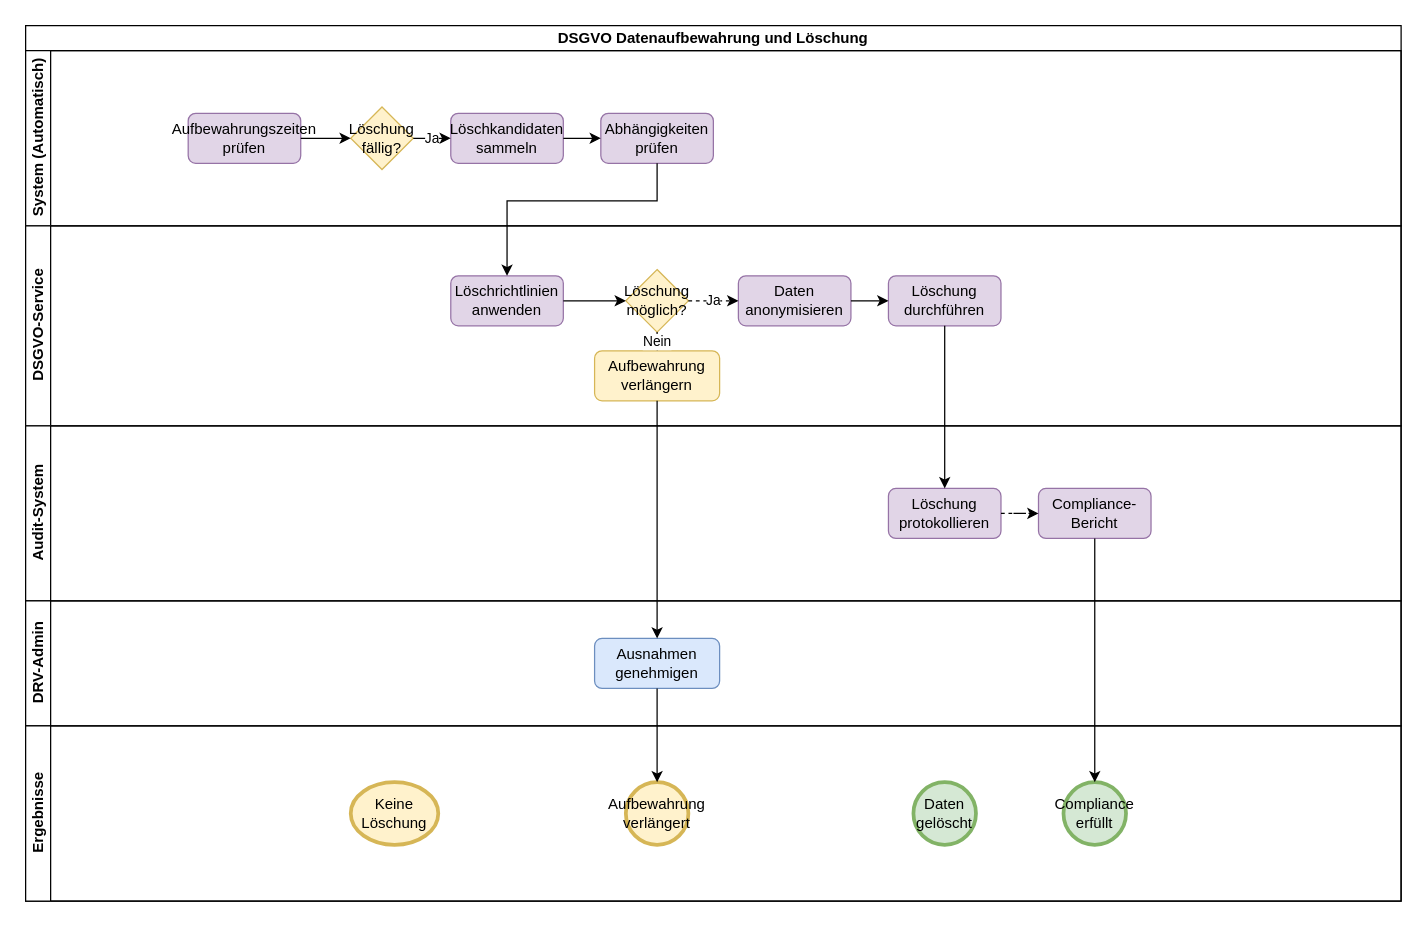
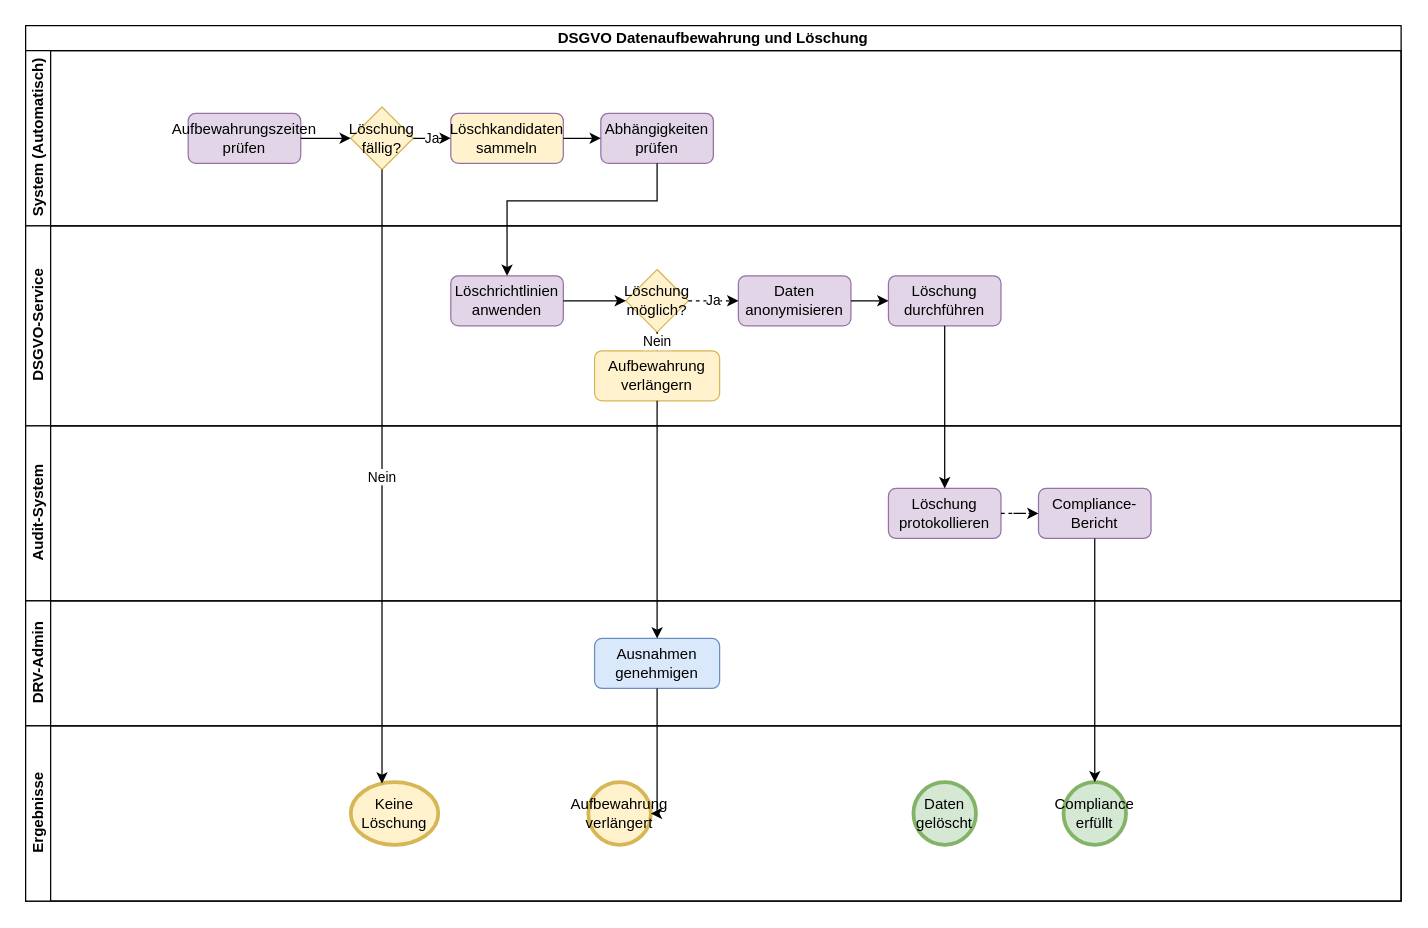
  <mxCell id="0" />
  <mxCell id="1" parent="0" />
  <mxCell id="2" value="DSGVO Datenaufbewahrung und Löschung" style="swimlane;html=1;childLayout=stackLayout;resizeParent=1;resizeParentMax=0;horizontal=1;startSize=20;horizontalStack=0;whiteSpace=wrap;" vertex="1" parent="1"><mxGeometry x="20" y="20" width="1100" height="700" as="geometry" /></mxCell>
  <mxCell id="3" value="System (Automatisch)" style="swimlane;html=1;startSize=20;horizontal=0;" vertex="1" parent="2"><mxGeometry y="20" width="1100" height="140" as="geometry" /></mxCell>
  <mxCell id="4" value="Aufbewahrungszeiten prüfen" style="rounded=1;whiteSpace=wrap;html=1;fillColor=#e1d5e7;strokeColor=#9673a6;" vertex="1" parent="3"><mxGeometry x="130" y="50" width="90" height="40" as="geometry" /></mxCell>
  <mxCell id="5" value="Löschung fällig?" style="rhombus;whiteSpace=wrap;html=1;fillColor=#fff2cc;strokeColor=#d6b656;" vertex="1" parent="3"><mxGeometry x="260" y="45" width="50" height="50" as="geometry" /></mxCell>
- <mxCell id="6" value="Löschkandidaten sammeln" style="rounded=1;whiteSpace=wrap;html=1;fillColor=#e1d5e7;strokeColor=#9673a6;" vertex="1" parent="3"><mxGeometry x="340" y="50" width="90" height="40" as="geometry" /></mxCell>
+ <mxCell id="6" value="Löschkandidaten sammeln" style="rounded=1;whiteSpace=wrap;html=1;fillColor=#fff2cc;strokeColor=#9673a6;" vertex="1" parent="3"><mxGeometry x="340" y="50" width="90" height="40" as="geometry" /></mxCell>
  <mxCell id="7" value="Abhängigkeiten prüfen" style="rounded=1;whiteSpace=wrap;html=1;fillColor=#e1d5e7;strokeColor=#9673a6;" vertex="1" parent="3"><mxGeometry x="460" y="50" width="90" height="40" as="geometry" /></mxCell>
  <mxCell id="8" value="DSGVO-Service" style="swimlane;html=1;startSize=20;horizontal=0;" vertex="1" parent="2"><mxGeometry y="160" width="1100" height="160" as="geometry" /></mxCell>
  <mxCell id="9" value="Löschrichtlinien anwenden" style="rounded=1;whiteSpace=wrap;html=1;fillColor=#e1d5e7;strokeColor=#9673a6;" vertex="1" parent="8"><mxGeometry x="340" y="40" width="90" height="40" as="geometry" /></mxCell>
  <mxCell id="10" value="Löschung möglich?" style="rhombus;whiteSpace=wrap;html=1;fillColor=#fff2cc;strokeColor=#d6b656;" vertex="1" parent="8"><mxGeometry x="480" y="35" width="50" height="50" as="geometry" /></mxCell>
  <mxCell id="11" value="Daten anonymisieren" style="rounded=1;whiteSpace=wrap;html=1;fillColor=#e1d5e7;strokeColor=#9673a6;" vertex="1" parent="8"><mxGeometry x="570" y="40" width="90" height="40" as="geometry" /></mxCell>
  <mxCell id="12" value="Löschung durchführen" style="rounded=1;whiteSpace=wrap;html=1;fillColor=#e1d5e7;strokeColor=#9673a6;" vertex="1" parent="8"><mxGeometry x="690" y="40" width="90" height="40" as="geometry" /></mxCell>
  <mxCell id="13" value="Aufbewahrung verlängern" style="rounded=1;whiteSpace=wrap;html=1;fillColor=#fff2cc;strokeColor=#d6b656;" vertex="1" parent="8"><mxGeometry x="455" y="100" width="100" height="40" as="geometry" /></mxCell>
  <mxCell id="14" value="Audit-System" style="swimlane;html=1;startSize=20;horizontal=0;" vertex="1" parent="2"><mxGeometry y="320" width="1100" height="140" as="geometry" /></mxCell>
  <mxCell id="15" value="Löschung protokollieren" style="rounded=1;whiteSpace=wrap;html=1;fillColor=#e1d5e7;strokeColor=#9673a6;" vertex="1" parent="14"><mxGeometry x="690" y="50" width="90" height="40" as="geometry" /></mxCell>
  <mxCell id="16" value="Compliance-Bericht" style="rounded=1;whiteSpace=wrap;html=1;fillColor=#e1d5e7;strokeColor=#9673a6;" vertex="1" parent="14"><mxGeometry x="810" y="50" width="90" height="40" as="geometry" /></mxCell>
  <mxCell id="17" value="DRV-Admin" style="swimlane;html=1;startSize=20;horizontal=0;" vertex="1" parent="2"><mxGeometry y="460" width="1100" height="100" as="geometry" /></mxCell>
  <mxCell id="18" value="Ausnahmen genehmigen" style="rounded=1;whiteSpace=wrap;html=1;fillColor=#dae8fc;strokeColor=#6c8ebf;" vertex="1" parent="17"><mxGeometry x="455" y="30" width="100" height="40" as="geometry" /></mxCell>
  <mxCell id="19" value="Ergebnisse" style="swimlane;html=1;startSize=20;horizontal=0;" vertex="1" parent="2"><mxGeometry y="560" width="1100" height="140" as="geometry" /></mxCell>
  <mxCell id="20" value="Keine Löschung" style="ellipse;whiteSpace=wrap;html=1;aspect=fixed;fillColor=#fff2cc;strokeColor=#d6b656;strokeWidth=3;" vertex="1" parent="19"><mxGeometry x="260" y="45" width="70" height="50" as="geometry" /></mxCell>
- <mxCell id="21" value="Aufbewahrung verlängert" style="ellipse;whiteSpace=wrap;html=1;aspect=fixed;fillColor=#fff2cc;strokeColor=#d6b656;strokeWidth=3;" vertex="1" parent="19"><mxGeometry x="480" y="45" width="50" height="50" as="geometry" /></mxCell>
+ <mxCell id="21" value="Aufbewahrung verlängert" style="ellipse;whiteSpace=wrap;html=1;aspect=fixed;fillColor=#fff2cc;strokeColor=#d6b656;strokeWidth=3;" vertex="1" parent="19"><mxGeometry x="450" y="45" width="50" height="50" as="geometry" /></mxCell>
  <mxCell id="22" value="Daten gelöscht" style="ellipse;whiteSpace=wrap;html=1;aspect=fixed;fillColor=#d5e8d4;strokeColor=#82b366;strokeWidth=3;" vertex="1" parent="19"><mxGeometry x="710" y="45" width="50" height="50" as="geometry" /></mxCell>
  <mxCell id="23" value="Compliance erfüllt" style="ellipse;whiteSpace=wrap;html=1;aspect=fixed;fillColor=#d5e8d4;strokeColor=#82b366;strokeWidth=3;" vertex="1" parent="19"><mxGeometry x="830" y="45" width="50" height="50" as="geometry" /></mxCell>
  <mxCell id="24" value="" style="edgeStyle=orthogonalEdgeStyle;rounded=0;orthogonalLoop=1;jettySize=auto;html=1;" edge="1" parent="2" source="4" target="5"><mxGeometry relative="1" as="geometry" /></mxCell>
+ <mxCell id="25" value="Nein" style="edgeStyle=orthogonalEdgeStyle;rounded=0;orthogonalLoop=1;jettySize=auto;html=1;" edge="1" parent="2" source="5" target="20"><mxGeometry relative="1" as="geometry"><Array as="points"><mxPoint x="285" y="140" /><mxPoint x="285" y="630" /></Array></mxGeometry></mxCell>
  <mxCell id="26" value="Ja" style="edgeStyle=orthogonalEdgeStyle;rounded=0;orthogonalLoop=1;jettySize=auto;html=1;" edge="1" parent="2" source="5" target="6"><mxGeometry relative="1" as="geometry" /></mxCell>
  <mxCell id="27" value="" style="edgeStyle=orthogonalEdgeStyle;rounded=0;orthogonalLoop=1;jettySize=auto;html=1;" edge="1" parent="2" source="6" target="7"><mxGeometry relative="1" as="geometry" /></mxCell>
  <mxCell id="28" value="" style="edgeStyle=orthogonalEdgeStyle;rounded=0;orthogonalLoop=1;jettySize=auto;html=1;" edge="1" parent="2" source="7" target="9"><mxGeometry relative="1" as="geometry"><Array as="points"><mxPoint x="505" y="140" /><mxPoint x="385" y="140" /><mxPoint x="385" y="200" /></Array></mxGeometry></mxCell>
  <mxCell id="29" value="" style="edgeStyle=orthogonalEdgeStyle;rounded=0;orthogonalLoop=1;jettySize=auto;html=1;" edge="1" parent="2" source="9" target="10"><mxGeometry relative="1" as="geometry"><Array as="points"><mxPoint x="385" y="220" /><mxPoint x="505" y="220" /></Array></mxGeometry></mxCell>
  <mxCell id="30" value="Ja" style="edgeStyle=orthogonalEdgeStyle;rounded=0;orthogonalLoop=1;jettySize=auto;html=1;dashed=1;" edge="1" parent="2" source="10" target="11"><mxGeometry relative="1" as="geometry" /></mxCell>
  <mxCell id="31" value="Nein" style="edgeStyle=orthogonalEdgeStyle;rounded=0;orthogonalLoop=1;jettySize=auto;html=1;" edge="1" parent="2" source="10" target="13"><mxGeometry relative="1" as="geometry"><Array as="points"><mxPoint x="505" y="260" /><mxPoint x="505" y="280" /></Array></mxGeometry></mxCell>
  <mxCell id="32" value="" style="edgeStyle=orthogonalEdgeStyle;rounded=0;orthogonalLoop=1;jettySize=auto;html=1;" edge="1" parent="2" source="11" target="12"><mxGeometry relative="1" as="geometry" /></mxCell>
  <mxCell id="33" value="" style="edgeStyle=orthogonalEdgeStyle;rounded=0;orthogonalLoop=1;jettySize=auto;html=1;" edge="1" parent="2" source="12" target="15"><mxGeometry relative="1" as="geometry" /></mxCell>
  <mxCell id="34" value="" style="edgeStyle=orthogonalEdgeStyle;rounded=0;orthogonalLoop=1;jettySize=auto;html=1;dashed=1;" edge="1" parent="2" source="15" target="16"><mxGeometry relative="1" as="geometry" /></mxCell>
  <mxCell id="35" value="" style="edgeStyle=orthogonalEdgeStyle;rounded=0;orthogonalLoop=1;jettySize=auto;html=1;" edge="1" parent="2" source="13" target="18"><mxGeometry relative="1" as="geometry" /></mxCell>
  <mxCell id="36" value="" style="edgeStyle=orthogonalEdgeStyle;rounded=0;orthogonalLoop=1;jettySize=auto;html=1;" edge="1" parent="2" source="18" target="21"><mxGeometry relative="1" as="geometry"><Array as="points"><mxPoint x="505" y="560" /><mxPoint x="505" y="630" /></Array></mxGeometry></mxCell>
  <mxCell id="37" value="" style="edgeStyle=orthogonalEdgeStyle;rounded=0;orthogonalLoop=1;jettySize=auto;html=1;" edge="1" parent="2" source="16" target="23"><mxGeometry relative="1" as="geometry"><Array as="points"><mxPoint x="855" y="460" /><mxPoint x="855" y="630" /></Array></mxGeometry></mxCell>
